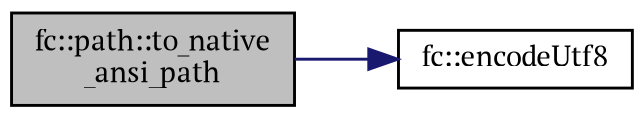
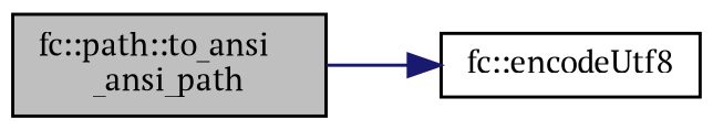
  digraph {
    rankdir=LR
    fontname="PT Serif"
    node [color=black fontname="PT Serif" fontsize=10 shape=record style=filled]
-   n1 [fillcolor=grey75 fontcolor=black height=0.2 label="fc::path::to_native\l_ansi_path" width=0.4]
+   n1 [fillcolor=grey75 fontcolor=black height=0.2 label="fc::path::to_ansi\l_ansi_path" width=0.4]
    n2 [fillcolor=white height=0.2 label="fc::encodeUtf8" width=0.4]
    n1 -> n2 [color=midnightblue fontname="PT Serif" fontsize=10 labelfontname=Helvetica labelfontsize=10 style=solid]
  }
